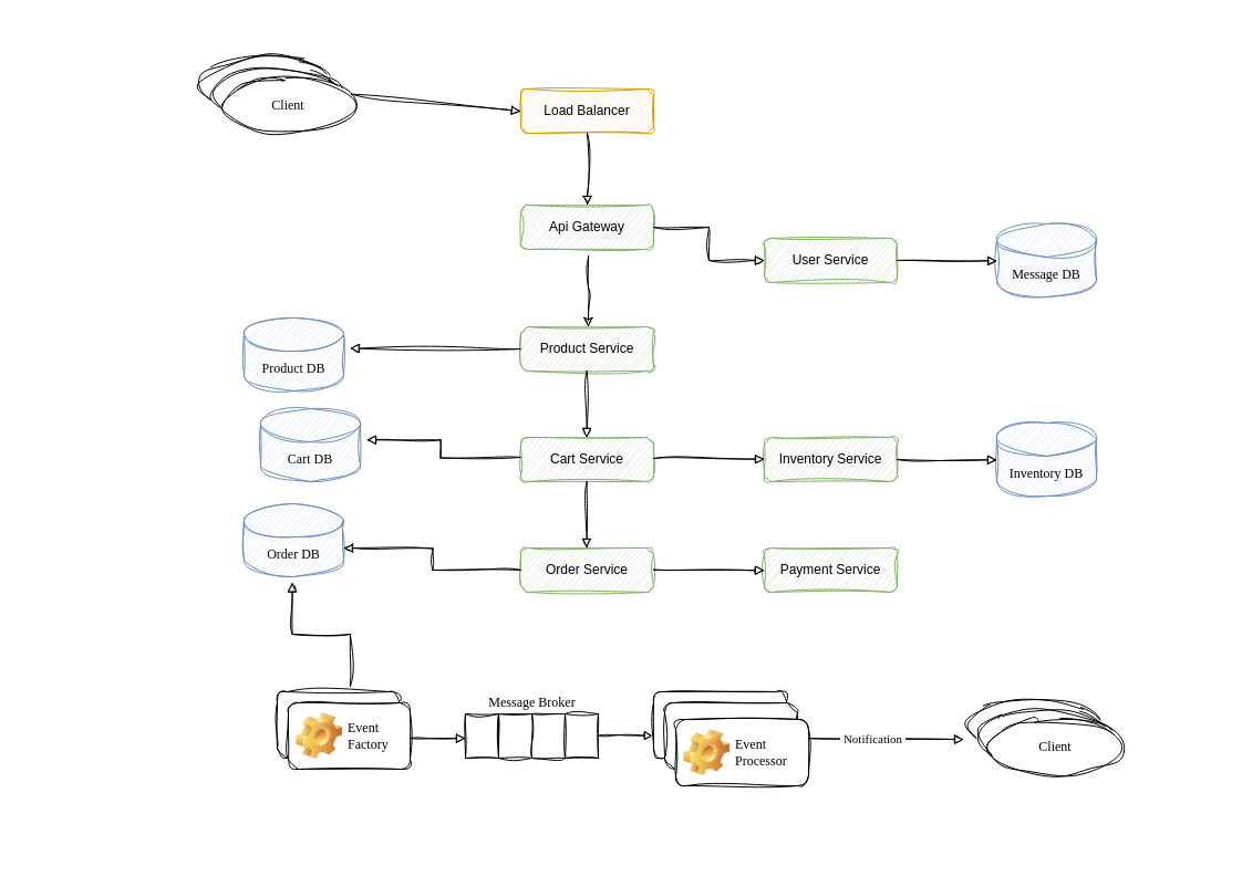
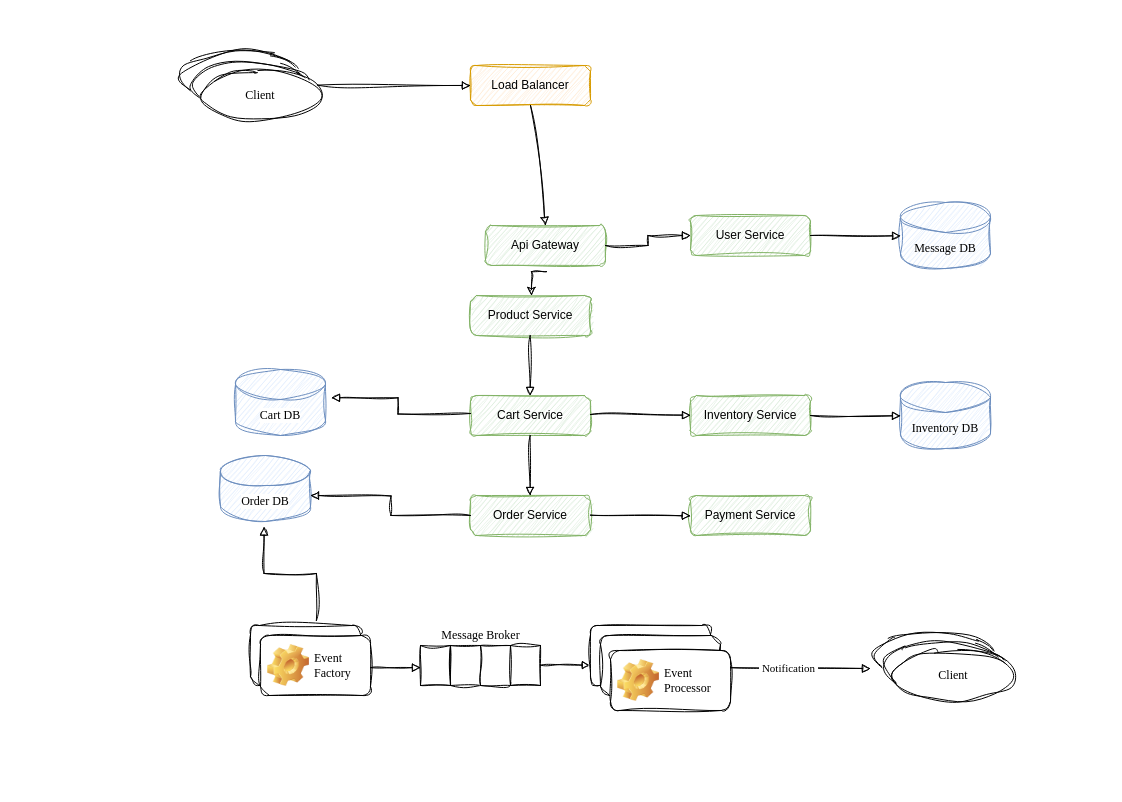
  <mxCell id="0" />
  <mxCell id="1" parent="0" />
  <mxCell id="2" value="" style="rounded=1;whiteSpace=wrap;html=1;sketch=1;hachureGap=4;jiggle=2;curveFitting=1;fontFamily=Architects Daughter;fontSource=https%3A%2F%2Ffonts.googleapis.com%2Fcss%3Ffamily%3DArchitects%2BDaughter;" vertex="1" parent="1"><mxGeometry x="250" y="625" width="110" height="60" as="geometry" /></mxCell>
  <mxCell id="3" value="Order DB" style="shape=cylinder3;whiteSpace=wrap;html=1;boundedLbl=1;backgroundOutline=1;size=15;sketch=1;hachureGap=4;jiggle=2;curveFitting=1;fontFamily=Architects Daughter;fontSource=https%3A%2F%2Ffonts.googleapis.com%2Fcss%3Ffamily%3DArchitects%2BDaughter;fillColor=#dae8fc;strokeColor=#6c8ebf;labelBackgroundColor=default;" vertex="1" parent="1"><mxGeometry x="220" y="455" width="90" height="66" as="geometry" /></mxCell>
- <mxCell id="4" value="Load Balancer" style="rounded=1;whiteSpace=wrap;html=1;fontSize=12;glass=0;strokeWidth=1;shadow=0;sketch=1;curveFitting=1;jiggle=2;fillColor=#ffe6cc;strokeColor=#d79b00;" parent="1" vertex="1"><mxGeometry x="470" y="80" width="120" height="40" as="geometry" /></mxCell>
+ <mxCell id="4" value="Load Balancer" style="rounded=1;whiteSpace=wrap;html=1;fontSize=12;glass=0;strokeWidth=1;shadow=0;sketch=1;curveFitting=1;jiggle=2;fillColor=#ffe6cc;strokeColor=#d79b00;" parent="1" vertex="1"><mxGeometry x="470" y="65" width="120" height="40" as="geometry" /></mxCell>
  <mxCell id="5" value="Inventory DB" style="shape=cylinder3;whiteSpace=wrap;html=1;boundedLbl=1;backgroundOutline=1;size=15;sketch=1;hachureGap=4;jiggle=2;curveFitting=1;fontFamily=Architects Daughter;fontSource=https%3A%2F%2Ffonts.googleapis.com%2Fcss%3Ffamily%3DArchitects%2BDaughter;fillColor=#dae8fc;strokeColor=#6c8ebf;" vertex="1" parent="1"><mxGeometry x="900" y="382" width="90" height="66" as="geometry" /></mxCell>
  <mxCell id="6" value="" style="endArrow=block;html=1;rounded=0;sketch=1;hachureGap=4;jiggle=2;curveFitting=1;fontFamily=Architects Daughter;fontSource=https%3A%2F%2Ffonts.googleapis.com%2Fcss%3Ffamily%3DArchitects%2BDaughter;entryX=0;entryY=0.5;entryDx=0;entryDy=0;endFill=0;exitX=0.975;exitY=0.292;exitDx=0;exitDy=0;exitPerimeter=0;" edge="1" parent="1" source="50" target="4"><mxGeometry width="50" height="50" relative="1" as="geometry"><mxPoint x="330" y="85" as="sourcePoint" /><mxPoint x="260" y="135" as="targetPoint" /></mxGeometry></mxCell>
  <mxCell id="7" value="" style="edgeStyle=orthogonalEdgeStyle;rounded=0;sketch=1;hachureGap=4;jiggle=2;curveFitting=1;orthogonalLoop=1;jettySize=auto;html=1;fontFamily=Architects Daughter;fontSource=https%3A%2F%2Ffonts.googleapis.com%2Fcss%3Ffamily%3DArchitects%2BDaughter;exitX=0.509;exitY=1.154;exitDx=0;exitDy=0;exitPerimeter=0;" edge="1" parent="1" source="8"><mxGeometry relative="1" as="geometry"><mxPoint x="531" y="225" as="sourcePoint" /><mxPoint x="531" y="295" as="targetPoint" /></mxGeometry></mxCell>
- <mxCell id="8" value="Api Gateway" style="rounded=1;whiteSpace=wrap;html=1;fontSize=12;glass=0;strokeWidth=1;shadow=0;sketch=1;curveFitting=1;jiggle=2;fillColor=#d5e8d4;strokeColor=#82b366;" vertex="1" parent="1"><mxGeometry x="470" y="185" width="120" height="40" as="geometry" /></mxCell>
+ <mxCell id="8" value="Api Gateway" style="rounded=1;whiteSpace=wrap;html=1;fontSize=12;glass=0;strokeWidth=1;shadow=0;sketch=1;curveFitting=1;jiggle=2;fillColor=#d5e8d4;strokeColor=#82b366;" vertex="1" parent="1"><mxGeometry x="485" y="225" width="120" height="40" as="geometry" /></mxCell>
  <mxCell id="9" value="" style="endArrow=block;html=1;rounded=0;sketch=1;hachureGap=4;jiggle=2;curveFitting=1;fontFamily=Architects Daughter;fontSource=https%3A%2F%2Ffonts.googleapis.com%2Fcss%3Ffamily%3DArchitects%2BDaughter;exitX=0.5;exitY=1;exitDx=0;exitDy=0;endFill=0;entryX=0.5;entryY=0;entryDx=0;entryDy=0;" edge="1" parent="1" source="4" target="8"><mxGeometry width="50" height="50" relative="1" as="geometry"><mxPoint x="490" y="365" as="sourcePoint" /><mxPoint x="460" y="175" as="targetPoint" /></mxGeometry></mxCell>
  <mxCell id="10" value="User Service" style="rounded=1;whiteSpace=wrap;html=1;fontSize=12;glass=0;strokeWidth=1;shadow=0;sketch=1;curveFitting=1;jiggle=2;fillColor=#d5e8d4;strokeColor=#82b366;" vertex="1" parent="1"><mxGeometry x="690" y="215" width="120" height="40" as="geometry" /></mxCell>
  <mxCell id="11" value="" style="endArrow=block;html=1;rounded=0;sketch=1;hachureGap=4;jiggle=2;curveFitting=1;fontFamily=Architects Daughter;fontSource=https%3A%2F%2Ffonts.googleapis.com%2Fcss%3Ffamily%3DArchitects%2BDaughter;exitX=1;exitY=0.5;exitDx=0;exitDy=0;endFill=0;entryX=0;entryY=0.5;entryDx=0;entryDy=0;edgeStyle=orthogonalEdgeStyle;" edge="1" parent="1" source="8" target="10"><mxGeometry width="50" height="50" relative="1" as="geometry"><mxPoint x="590" y="184.66" as="sourcePoint" /><mxPoint x="690" y="185.35" as="targetPoint" /></mxGeometry></mxCell>
  <mxCell id="12" value="Product Service" style="rounded=1;whiteSpace=wrap;html=1;fontSize=12;glass=0;strokeWidth=1;shadow=0;sketch=1;curveFitting=1;jiggle=2;fillColor=#d5e8d4;strokeColor=#82b366;" vertex="1" parent="1"><mxGeometry x="470" y="295" width="120" height="40" as="geometry" /></mxCell>
  <mxCell id="13" value="Cart DB" style="shape=cylinder3;whiteSpace=wrap;html=1;boundedLbl=1;backgroundOutline=1;size=15;sketch=1;hachureGap=4;jiggle=2;curveFitting=1;fontFamily=Architects Daughter;fontSource=https%3A%2F%2Ffonts.googleapis.com%2Fcss%3Ffamily%3DArchitects%2BDaughter;fillColor=#dae8fc;strokeColor=#6c8ebf;labelBackgroundColor=default;" vertex="1" parent="1"><mxGeometry x="235" y="369" width="90" height="66" as="geometry" /></mxCell>
- <mxCell id="14" value="Product DB" style="shape=cylinder3;whiteSpace=wrap;html=1;boundedLbl=1;backgroundOutline=1;size=15;sketch=1;hachureGap=4;jiggle=2;curveFitting=1;fontFamily=Architects Daughter;fontSource=https%3A%2F%2Ffonts.googleapis.com%2Fcss%3Ffamily%3DArchitects%2BDaughter;fillColor=#dae8fc;strokeColor=#6c8ebf;labelBackgroundColor=default;" vertex="1" parent="1"><mxGeometry x="220" y="287" width="90" height="66" as="geometry" /></mxCell>
- <mxCell id="15" value="" style="endArrow=block;html=1;rounded=0;sketch=1;hachureGap=4;jiggle=2;curveFitting=1;fontFamily=Architects Daughter;fontSource=https%3A%2F%2Ffonts.googleapis.com%2Fcss%3Ffamily%3DArchitects%2BDaughter;exitX=0;exitY=0.5;exitDx=0;exitDy=0;endFill=0;entryX=1.066;entryY=0.418;entryDx=0;entryDy=0;entryPerimeter=0;" edge="1" parent="1" source="12" target="14"><mxGeometry width="50" height="50" relative="1" as="geometry"><mxPoint x="350" y="287" as="sourcePoint" /><mxPoint x="400" y="287" as="targetPoint" /></mxGeometry></mxCell>
  <mxCell id="16" value="" style="endArrow=block;html=1;rounded=0;sketch=1;hachureGap=4;jiggle=2;curveFitting=1;fontFamily=Architects Daughter;fontSource=https%3A%2F%2Ffonts.googleapis.com%2Fcss%3Ffamily%3DArchitects%2BDaughter;exitX=1;exitY=0.5;exitDx=0;exitDy=0;endFill=0;entryX=0.5;entryY=0;entryDx=0;entryDy=0;" edge="1" parent="1"><mxGeometry width="50" height="50" relative="1" as="geometry"><mxPoint x="529.66" y="335" as="sourcePoint" /><mxPoint x="529.66" y="395" as="targetPoint" /></mxGeometry></mxCell>
  <mxCell id="17" value="Cart Service" style="rounded=1;whiteSpace=wrap;html=1;fontSize=12;glass=0;strokeWidth=1;shadow=0;sketch=1;curveFitting=1;jiggle=2;fillColor=#d5e8d4;strokeColor=#82b366;" vertex="1" parent="1"><mxGeometry x="470" y="395" width="120" height="40" as="geometry" /></mxCell>
  <mxCell id="18" value="" style="endArrow=block;html=1;rounded=0;sketch=1;hachureGap=4;jiggle=2;curveFitting=1;fontFamily=Architects Daughter;fontSource=https%3A%2F%2Ffonts.googleapis.com%2Fcss%3Ffamily%3DArchitects%2BDaughter;exitX=0;exitY=0.5;exitDx=0;exitDy=0;endFill=0;entryX=1.066;entryY=0.429;entryDx=0;entryDy=0;entryPerimeter=0;edgeStyle=orthogonalEdgeStyle;" edge="1" parent="1" target="13"><mxGeometry width="50" height="50" relative="1" as="geometry"><mxPoint x="470" y="413" as="sourcePoint" /><mxPoint x="316" y="413" as="targetPoint" /></mxGeometry></mxCell>
  <mxCell id="19" value="Inventory Service" style="rounded=1;whiteSpace=wrap;html=1;fontSize=12;glass=0;strokeWidth=1;shadow=0;sketch=1;curveFitting=1;jiggle=2;fillColor=#d5e8d4;strokeColor=#82b366;" vertex="1" parent="1"><mxGeometry x="690" y="395" width="120" height="40" as="geometry" /></mxCell>
  <mxCell id="20" value="" style="endArrow=block;html=1;rounded=0;sketch=1;hachureGap=4;jiggle=2;curveFitting=1;fontFamily=Architects Daughter;fontSource=https%3A%2F%2Ffonts.googleapis.com%2Fcss%3Ffamily%3DArchitects%2BDaughter;exitX=1;exitY=0.5;exitDx=0;exitDy=0;endFill=0;jumpStyle=none;" edge="1" parent="1"><mxGeometry width="50" height="50" relative="1" as="geometry"><mxPoint x="590" y="414" as="sourcePoint" /><mxPoint x="690" y="414.69" as="targetPoint" /></mxGeometry></mxCell>
  <mxCell id="21" value="" style="endArrow=block;html=1;rounded=0;sketch=1;hachureGap=4;jiggle=2;curveFitting=1;fontFamily=Architects Daughter;fontSource=https%3A%2F%2Ffonts.googleapis.com%2Fcss%3Ffamily%3DArchitects%2BDaughter;endFill=0;exitX=1;exitY=0.5;exitDx=0;exitDy=0;" edge="1" parent="1" source="19"><mxGeometry width="50" height="50" relative="1" as="geometry"><mxPoint x="840" y="355" as="sourcePoint" /><mxPoint x="900" y="415.35" as="targetPoint" /></mxGeometry></mxCell>
  <mxCell id="22" value="Order Service" style="rounded=1;whiteSpace=wrap;html=1;fontSize=12;glass=0;strokeWidth=1;shadow=0;sketch=1;curveFitting=1;jiggle=2;fillColor=#d5e8d4;strokeColor=#82b366;" vertex="1" parent="1"><mxGeometry x="470" y="495" width="120" height="40" as="geometry" /></mxCell>
  <mxCell id="23" value="" style="endArrow=block;html=1;rounded=0;sketch=1;hachureGap=4;jiggle=2;curveFitting=1;fontFamily=Architects Daughter;fontSource=https%3A%2F%2Ffonts.googleapis.com%2Fcss%3Ffamily%3DArchitects%2BDaughter;exitX=1;exitY=0.5;exitDx=0;exitDy=0;endFill=0;entryX=0.5;entryY=0;entryDx=0;entryDy=0;" edge="1" parent="1"><mxGeometry width="50" height="50" relative="1" as="geometry"><mxPoint x="529.66" y="435" as="sourcePoint" /><mxPoint x="529.66" y="495" as="targetPoint" /></mxGeometry></mxCell>
  <mxCell id="24" value="" style="endArrow=block;html=1;rounded=0;sketch=1;hachureGap=4;jiggle=2;curveFitting=1;fontFamily=Architects Daughter;fontSource=https%3A%2F%2Ffonts.googleapis.com%2Fcss%3Ffamily%3DArchitects%2BDaughter;exitX=0;exitY=0.5;exitDx=0;exitDy=0;endFill=0;entryX=1.066;entryY=0.418;entryDx=0;entryDy=0;entryPerimeter=0;edgeStyle=orthogonalEdgeStyle;" edge="1" parent="1" source="22"><mxGeometry width="50" height="50" relative="1" as="geometry"><mxPoint x="464" y="495" as="sourcePoint" /><mxPoint x="310" y="495" as="targetPoint" /></mxGeometry></mxCell>
  <mxCell id="25" value="Payment Service" style="rounded=1;whiteSpace=wrap;html=1;fontSize=12;glass=0;strokeWidth=1;shadow=0;sketch=1;curveFitting=1;jiggle=2;fillColor=#d5e8d4;strokeColor=#82b366;" vertex="1" parent="1"><mxGeometry x="690" y="495" width="120" height="40" as="geometry" /></mxCell>
  <mxCell id="26" value="" style="endArrow=block;html=1;rounded=0;sketch=1;hachureGap=4;jiggle=2;curveFitting=1;fontFamily=Architects Daughter;fontSource=https%3A%2F%2Ffonts.googleapis.com%2Fcss%3Ffamily%3DArchitects%2BDaughter;exitX=1;exitY=0.5;exitDx=0;exitDy=0;endFill=0;jumpStyle=none;" edge="1" parent="1"><mxGeometry width="50" height="50" relative="1" as="geometry"><mxPoint x="590" y="514.66" as="sourcePoint" /><mxPoint x="690" y="515.35" as="targetPoint" /></mxGeometry></mxCell>
  <mxCell id="27" value="" style="endArrow=block;html=1;rounded=0;sketch=1;hachureGap=4;jiggle=2;curveFitting=1;fontFamily=Architects Daughter;fontSource=https%3A%2F%2Ffonts.googleapis.com%2Fcss%3Ffamily%3DArchitects%2BDaughter;endFill=0;entryX=0.484;entryY=1.081;entryDx=0;entryDy=0;entryPerimeter=0;edgeStyle=orthogonalEdgeStyle;exitX=0.599;exitY=-0.081;exitDx=0;exitDy=0;exitPerimeter=0;" edge="1" parent="1" source="2" target="3"><mxGeometry width="50" height="50" relative="1" as="geometry"><mxPoint x="320" y="595" as="sourcePoint" /><mxPoint x="210" y="595" as="targetPoint" /></mxGeometry></mxCell>
  <mxCell id="28" value="Event Factory" style="label;whiteSpace=wrap;html=1;image=img/clipart/Gear_128x128.png;sketch=1;hachureGap=4;jiggle=2;curveFitting=1;fontFamily=Architects Daughter;fontSource=https%3A%2F%2Ffonts.googleapis.com%2Fcss%3Ffamily%3DArchitects%2BDaughter;fontStyle=0" vertex="1" parent="1"><mxGeometry x="260" y="635" width="110" height="60" as="geometry" /></mxCell>
  <mxCell id="29" value="" style="group" vertex="1" connectable="0" parent="1"><mxGeometry x="420" y="615" width="120" height="70" as="geometry" /></mxCell>
  <mxCell id="30" value="Message Broker" style="text;strokeColor=none;fillColor=none;html=1;fontSize=12;fontStyle=0;verticalAlign=middle;align=center;fontFamily=Architects Daughter;fontSource=https%3A%2F%2Ffonts.googleapis.com%2Fcss%3Ffamily%3DArchitects%2BDaughter;" vertex="1" parent="29"><mxGeometry x="10" width="100" height="40" as="geometry" /></mxCell>
  <mxCell id="31" value="" style="rounded=0;whiteSpace=wrap;html=1;sketch=1;hachureGap=4;jiggle=2;curveFitting=1;fontFamily=Architects Daughter;fontSource=https%3A%2F%2Ffonts.googleapis.com%2Fcss%3Ffamily%3DArchitects%2BDaughter;" vertex="1" parent="29"><mxGeometry y="30" width="30" height="40" as="geometry" /></mxCell>
  <mxCell id="32" value="" style="rounded=0;whiteSpace=wrap;html=1;sketch=1;hachureGap=4;jiggle=2;curveFitting=1;fontFamily=Architects Daughter;fontSource=https%3A%2F%2Ffonts.googleapis.com%2Fcss%3Ffamily%3DArchitects%2BDaughter;" vertex="1" parent="29"><mxGeometry x="30" y="30" width="30" height="40" as="geometry" /></mxCell>
  <mxCell id="33" value="" style="rounded=0;whiteSpace=wrap;html=1;sketch=1;hachureGap=4;jiggle=2;curveFitting=1;fontFamily=Architects Daughter;fontSource=https%3A%2F%2Ffonts.googleapis.com%2Fcss%3Ffamily%3DArchitects%2BDaughter;" vertex="1" parent="29"><mxGeometry x="60" y="30" width="30" height="40" as="geometry" /></mxCell>
  <mxCell id="34" value="" style="rounded=0;whiteSpace=wrap;html=1;sketch=1;hachureGap=4;jiggle=2;curveFitting=1;fontFamily=Architects Daughter;fontSource=https%3A%2F%2Ffonts.googleapis.com%2Fcss%3Ffamily%3DArchitects%2BDaughter;" vertex="1" parent="29"><mxGeometry x="90" y="30" width="30" height="40" as="geometry" /></mxCell>
  <mxCell id="35" value="" style="endArrow=block;html=1;rounded=0;sketch=1;hachureGap=4;jiggle=2;curveFitting=1;fontFamily=Architects Daughter;fontSource=https%3A%2F%2Ffonts.googleapis.com%2Fcss%3Ffamily%3DArchitects%2BDaughter;exitX=1;exitY=0.5;exitDx=0;exitDy=0;endFill=0;entryX=0;entryY=0.5;entryDx=0;entryDy=0;" edge="1" parent="1"><mxGeometry width="50" height="50" relative="1" as="geometry"><mxPoint x="540" y="664.66" as="sourcePoint" /><mxPoint x="590" y="664.66" as="targetPoint" /></mxGeometry></mxCell>
  <mxCell id="36" value="" style="group" vertex="1" connectable="0" parent="1"><mxGeometry x="590" y="625" width="140" height="85" as="geometry" /></mxCell>
  <mxCell id="37" value="" style="rounded=1;whiteSpace=wrap;html=1;sketch=1;hachureGap=4;jiggle=2;curveFitting=1;fontFamily=Architects Daughter;fontSource=https%3A%2F%2Ffonts.googleapis.com%2Fcss%3Ffamily%3DArchitects%2BDaughter;" vertex="1" parent="36"><mxGeometry width="120" height="60" as="geometry" /></mxCell>
  <mxCell id="38" value="" style="rounded=1;whiteSpace=wrap;html=1;sketch=1;hachureGap=4;jiggle=2;curveFitting=1;fontFamily=Architects Daughter;fontSource=https%3A%2F%2Ffonts.googleapis.com%2Fcss%3Ffamily%3DArchitects%2BDaughter;" vertex="1" parent="36"><mxGeometry x="10" y="10" width="120" height="60" as="geometry" /></mxCell>
  <mxCell id="39" value="Event Processor" style="label;whiteSpace=wrap;html=1;image=img/clipart/Gear_128x128.png;sketch=1;hachureGap=4;jiggle=2;curveFitting=1;fontFamily=Architects Daughter;fontSource=https%3A%2F%2Ffonts.googleapis.com%2Fcss%3Ffamily%3DArchitects%2BDaughter;fontStyle=0" vertex="1" parent="36"><mxGeometry x="20" y="25" width="120" height="60" as="geometry" /></mxCell>
  <mxCell id="40" value="" style="endArrow=block;html=1;rounded=0;sketch=1;hachureGap=4;jiggle=2;curveFitting=1;fontFamily=Architects Daughter;fontSource=https%3A%2F%2Ffonts.googleapis.com%2Fcss%3Ffamily%3DArchitects%2BDaughter;exitX=1;exitY=0.5;exitDx=0;exitDy=0;endFill=0;entryX=0;entryY=0.5;entryDx=0;entryDy=0;" edge="1" parent="1"><mxGeometry width="50" height="50" relative="1" as="geometry"><mxPoint x="370" y="667.16" as="sourcePoint" /><mxPoint x="420" y="667.16" as="targetPoint" /></mxGeometry></mxCell>
  <mxCell id="41" value="" style="endArrow=block;html=1;rounded=0;sketch=1;hachureGap=4;jiggle=2;curveFitting=1;fontFamily=Architects Daughter;fontSource=https%3A%2F%2Ffonts.googleapis.com%2Fcss%3Ffamily%3DArchitects%2BDaughter;exitX=1;exitY=0.5;exitDx=0;exitDy=0;endFill=0;jumpStyle=none;" edge="1" parent="1"><mxGeometry width="50" height="50" relative="1" as="geometry"><mxPoint x="730" y="667.15" as="sourcePoint" /><mxPoint x="870" y="668" as="targetPoint" /></mxGeometry></mxCell>
  <mxCell id="42" value="&amp;nbsp;Notification&amp;nbsp; " style="edgeLabel;html=1;align=center;verticalAlign=middle;resizable=0;points=[];sketch=1;hachureGap=4;jiggle=2;curveFitting=1;fontFamily=Architects Daughter;fontSource=https%3A%2F%2Ffonts.googleapis.com%2Fcss%3Ffamily%3DArchitects%2BDaughter;" vertex="1" connectable="0" parent="41"><mxGeometry x="-0.167" relative="1" as="geometry"><mxPoint as="offset" /></mxGeometry></mxCell>
  <mxCell id="43" value="" style="group" vertex="1" connectable="0" parent="1"><mxGeometry x="873" y="630" width="140" height="70" as="geometry" /></mxCell>
  <mxCell id="44" value="Client" style="ellipse;whiteSpace=wrap;html=1;sketch=1;hachureGap=4;jiggle=2;curveFitting=1;fontFamily=Architects Daughter;fontSource=https%3A%2F%2Ffonts.googleapis.com%2Fcss%3Ffamily%3DArchitects%2BDaughter;" vertex="1" parent="43"><mxGeometry width="120" height="50" as="geometry" /></mxCell>
  <mxCell id="45" value="Client" style="ellipse;whiteSpace=wrap;html=1;sketch=1;hachureGap=4;jiggle=2;curveFitting=1;fontFamily=Architects Daughter;fontSource=https%3A%2F%2Ffonts.googleapis.com%2Fcss%3Ffamily%3DArchitects%2BDaughter;" vertex="1" parent="43"><mxGeometry x="10" y="10" width="120" height="50" as="geometry" /></mxCell>
  <mxCell id="46" value="Client" style="ellipse;whiteSpace=wrap;html=1;sketch=1;hachureGap=4;jiggle=2;curveFitting=1;fontFamily=Architects Daughter;fontSource=https%3A%2F%2Ffonts.googleapis.com%2Fcss%3Ffamily%3DArchitects%2BDaughter;" vertex="1" parent="43"><mxGeometry x="20" y="20" width="120" height="50" as="geometry" /></mxCell>
  <mxCell id="47" value="" style="group" vertex="1" connectable="0" parent="1"><mxGeometry x="180" y="50" width="140" height="70" as="geometry" /></mxCell>
  <mxCell id="48" value="Client" style="ellipse;whiteSpace=wrap;html=1;sketch=1;hachureGap=4;jiggle=2;curveFitting=1;fontFamily=Architects Daughter;fontSource=https%3A%2F%2Ffonts.googleapis.com%2Fcss%3Ffamily%3DArchitects%2BDaughter;" vertex="1" parent="47"><mxGeometry width="120" height="50" as="geometry" /></mxCell>
  <mxCell id="49" value="Client" style="ellipse;whiteSpace=wrap;html=1;sketch=1;hachureGap=4;jiggle=2;curveFitting=1;fontFamily=Architects Daughter;fontSource=https%3A%2F%2Ffonts.googleapis.com%2Fcss%3Ffamily%3DArchitects%2BDaughter;" vertex="1" parent="47"><mxGeometry x="10" y="10" width="120" height="50" as="geometry" /></mxCell>
  <mxCell id="50" value="Client" style="ellipse;whiteSpace=wrap;html=1;sketch=1;hachureGap=4;jiggle=2;curveFitting=1;fontFamily=Architects Daughter;fontSource=https%3A%2F%2Ffonts.googleapis.com%2Fcss%3Ffamily%3DArchitects%2BDaughter;" vertex="1" parent="47"><mxGeometry x="20" y="20" width="120" height="50" as="geometry" /></mxCell>
  <mxCell id="51" value="Message DB" style="shape=cylinder3;whiteSpace=wrap;html=1;boundedLbl=1;backgroundOutline=1;size=15;sketch=1;hachureGap=4;jiggle=2;curveFitting=1;fontFamily=Architects Daughter;fontSource=https%3A%2F%2Ffonts.googleapis.com%2Fcss%3Ffamily%3DArchitects%2BDaughter;fillColor=#dae8fc;strokeColor=#6c8ebf;" vertex="1" parent="1"><mxGeometry x="900" y="202" width="90" height="66" as="geometry" /></mxCell>
  <mxCell id="52" value="" style="endArrow=block;html=1;rounded=0;sketch=1;hachureGap=4;jiggle=2;curveFitting=1;fontFamily=Architects Daughter;fontSource=https%3A%2F%2Ffonts.googleapis.com%2Fcss%3Ffamily%3DArchitects%2BDaughter;endFill=0;exitX=1;exitY=0.5;exitDx=0;exitDy=0;" edge="1" parent="1"><mxGeometry width="50" height="50" relative="1" as="geometry"><mxPoint x="810" y="235" as="sourcePoint" /><mxPoint x="900" y="235.35" as="targetPoint" /></mxGeometry></mxCell>
  <mxCell id="53" value="" style="rounded=0;whiteSpace=wrap;html=1;sketch=1;hachureGap=4;jiggle=2;curveFitting=1;fontFamily=Architects Daughter;fontSource=https%3A%2F%2Ffonts.googleapis.com%2Fcss%3Ffamily%3DArchitects%2BDaughter;fillColor=none;strokeColor=none;" vertex="1" parent="1"><mxGeometry x="20" y="20" width="1080" height="760" as="geometry" /></mxCell>
